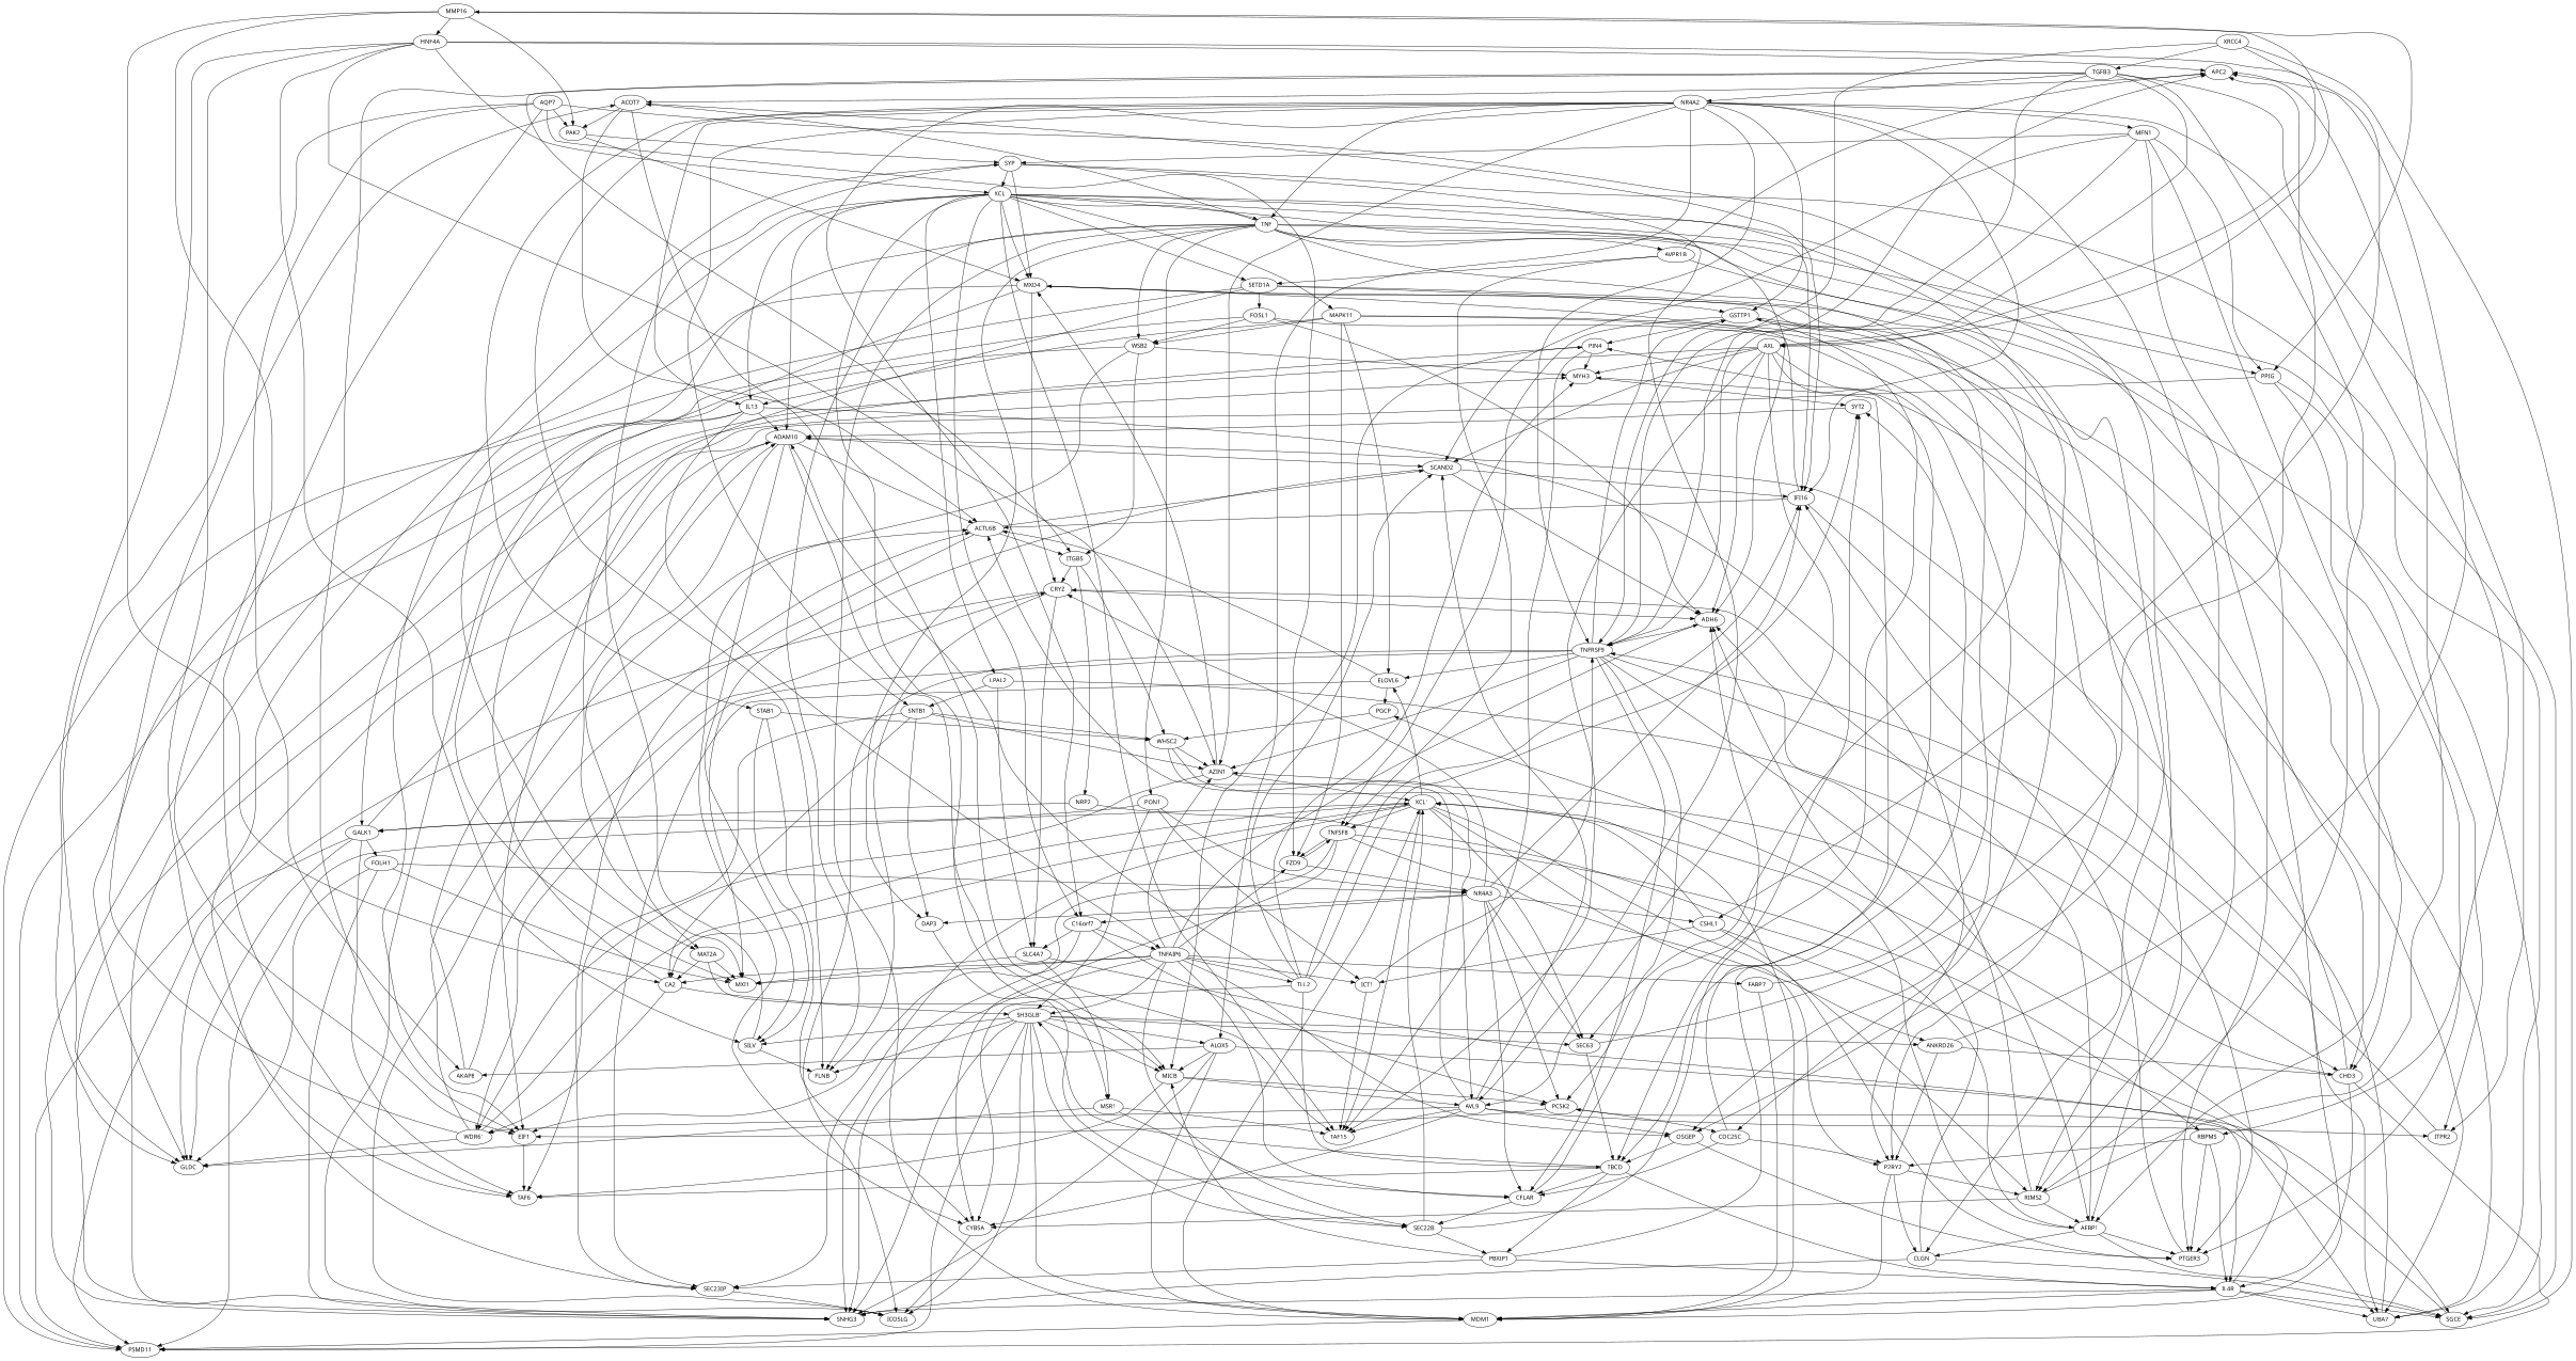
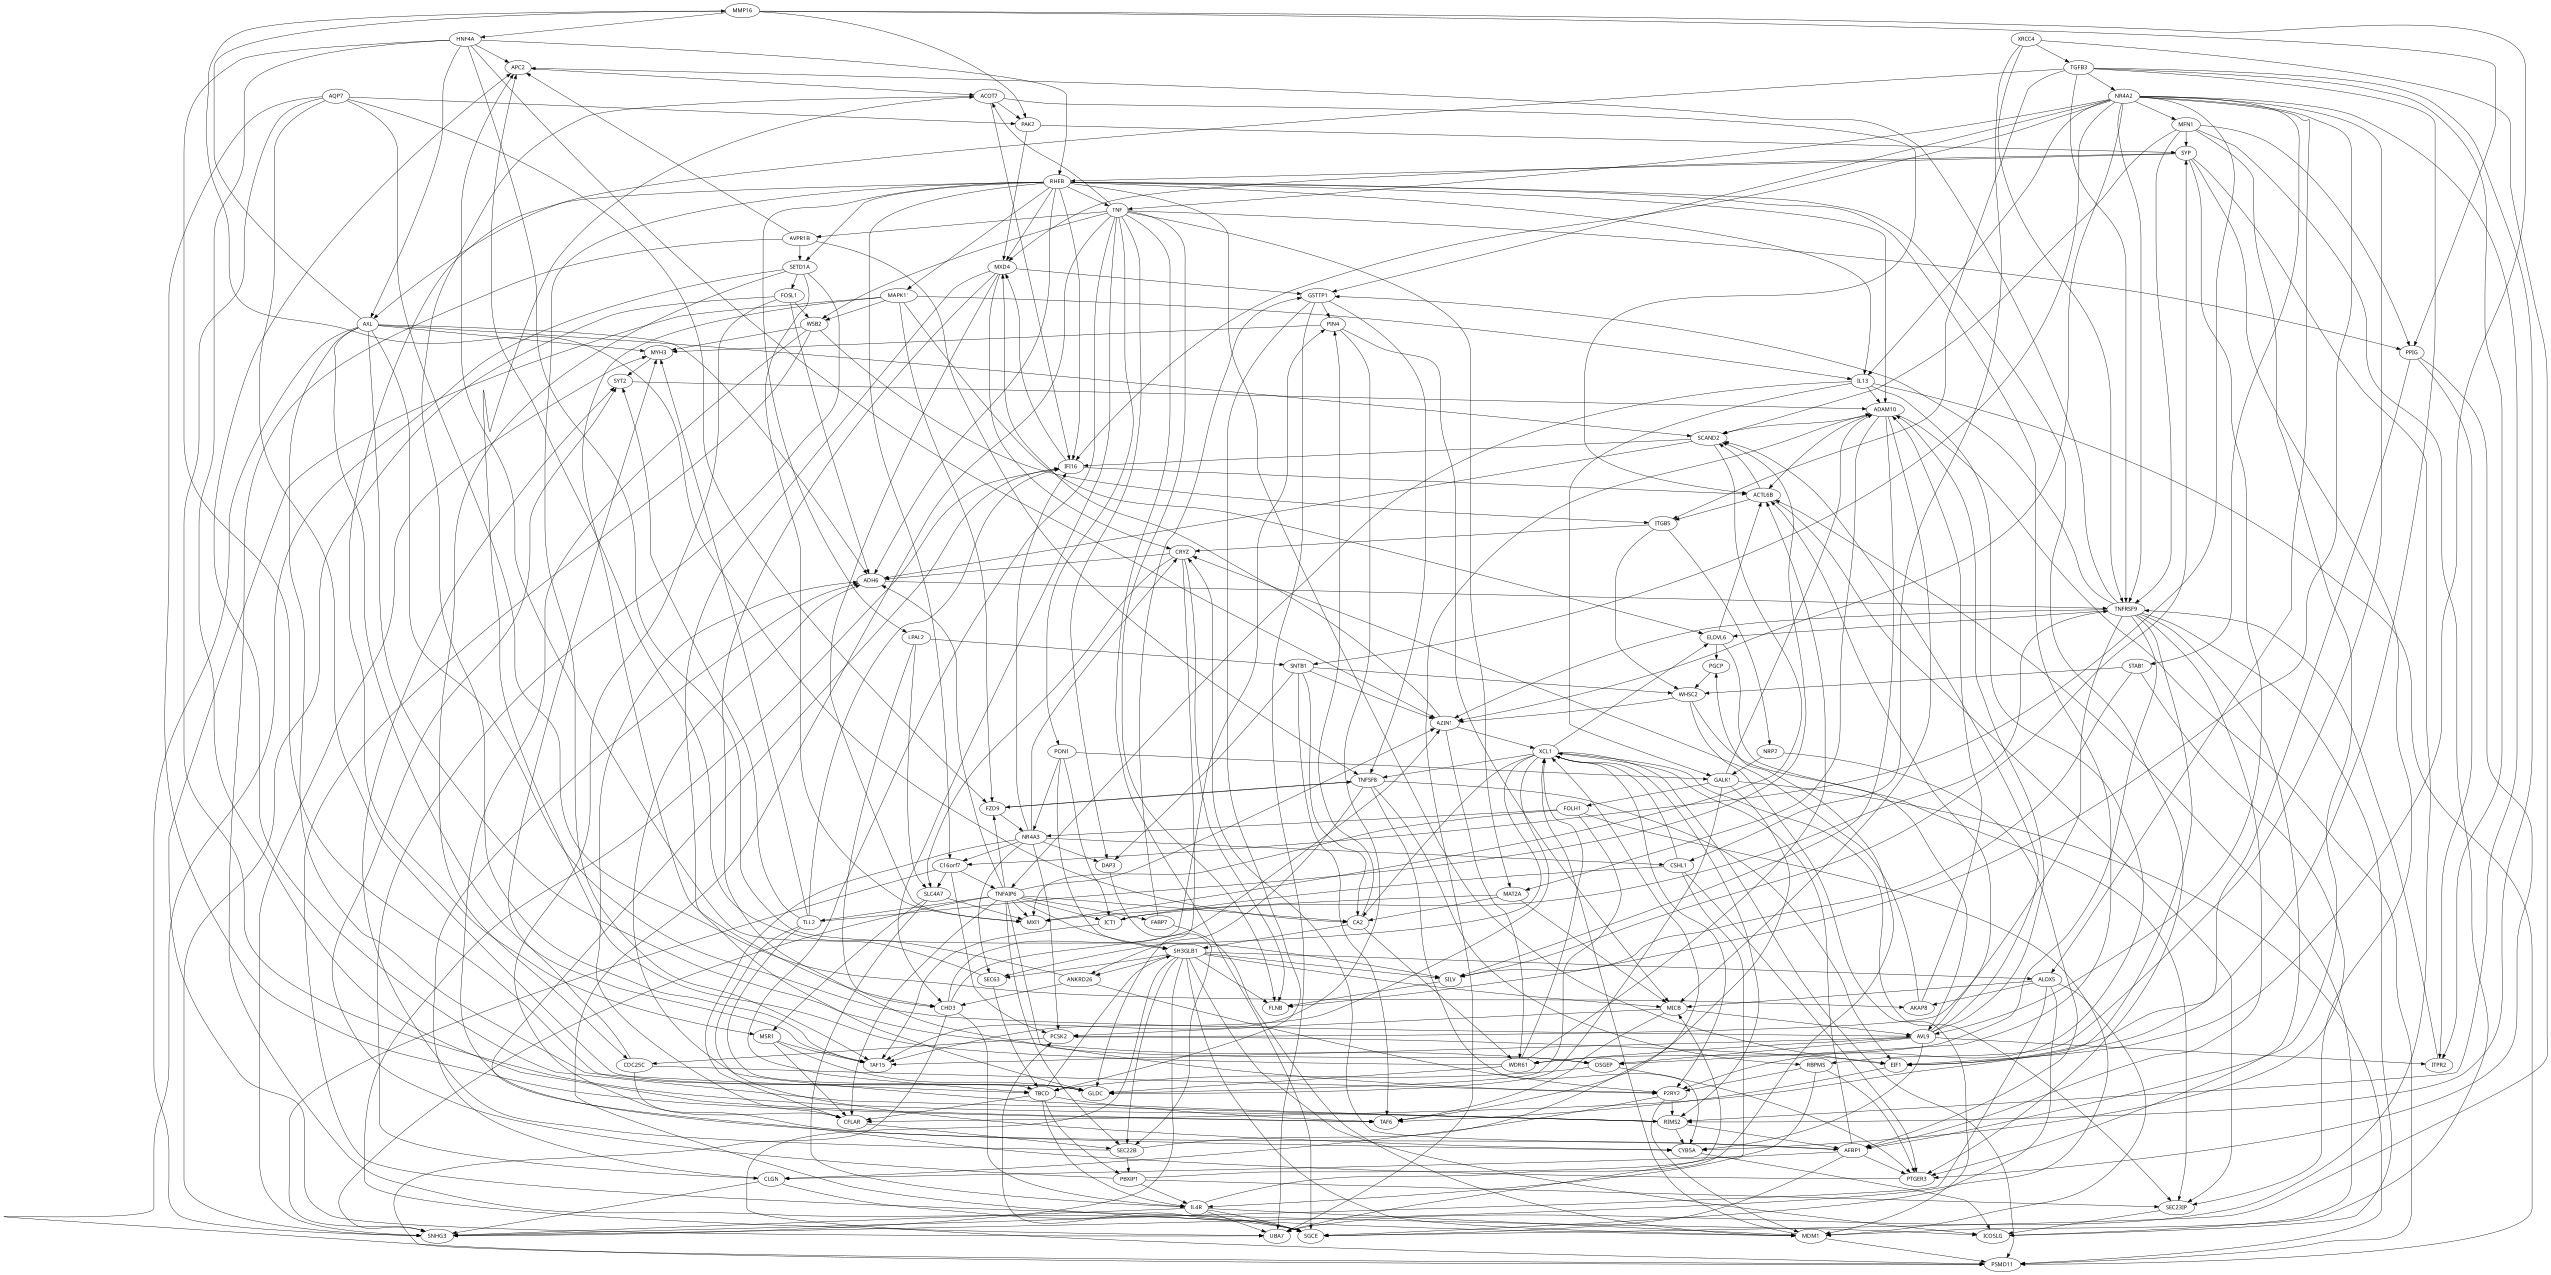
  digraph {
    fontname="Noto Sans"
    node [fontname="Noto Sans"]
    edge [fontname="Noto Sans"]
    n1 [label=MMP16]
    n2 [label=HNF4A]
    n3 [label=PAK2]
    n4 [label=EIF1]
    n5 [label=PPIG]
    n6 [label=CA2]
    n7 [label=APC2]
    n8 [label=GLDC]
    n9 [label=AXL]
    n10 [label=TAF6]
    n11 [label=AZIN1]
    n12 [label=SILV]
-   n13 [label=XCL]
+   n13 [label=RHEB]
    n14 [label=SYP]
    n15 [label=MXD4]
    n16 [label=ITPR2]
    n17 [label=PTGER3]
    n18 [label=PIN4]
    n19 [label=SH3GLB1]
    n20 [label=WDR61]
    n21 [label=TNFRSF9]
    n22 [label=AEBP1]
    n23 [label=ICOSLG]
    n24 [label=GSTTP1]
    n25 [label=CFLAR]
    n26 [label=PCSK2]
    n27 [label=ELOVL6]
    n28 [label=TLL2]
    n29 [label=CYB5A]
    n30 [label=SYT2]
    n31 [label=IFI16]
    n32 [label=SCAND2]
    n33 [label=MYH3]
    n34 [label=ADAM10]
    n35 [label=TBCD]
    n36 [label=UBA7]
    n37 [label=ACTL6B]
    n38 [label=MXI1]
    n39 [label=ADH6]
    n40 [label=MAT2A]
    n41 [label=PSMD11]
    n42 [label=MICB]
    n43 [label=IL4R]
    n44 [label=PBXIP1]
    n45 [label=SNHG3]
    n46 [label=AVPR1B]
    n47 [label=SGCE]
    n48 [label=TNFSF8]
    n49 [label=SETD1A]
    n50 [label=ANKRD26]
    n51 [label=FZD9]
    n52 [label=RBPMS]
    n53 [label=ACOT7]
    n54 [label=CDC25C]
    n55 [label=FOSL1]
    n56 [label=CLGN]
    n57 [label=MFN1]
    n58 [label=MDM1]
    n59 [label=SEC23IP]
    n60 [label=AVL9]
    n61 [label=XCL1]
    n62 [label=CRYZ]
    n63 [label=TAF15]
    n64 [label=LPAL2]
    n65 [label=SNTB1]
    n66 [label=SLC4A7]
    n67 [label=CHD3]
    n68 [label=WHSC2]
    n69 [label=DAP3]
    n70 [label=MSR1]
    n71 [label=AKAP8]
    n72 [label=FLNB]
    n73 [label=OSGEP]
    n74 [label=P2RY2]
    n75 [label=RIMS2]
    n76 [label=WSB2]
    n77 [label=ITGB5]
    n78 [label=NRP2]
    n79 [label=FABP7]
    n80 [label=FOLH1]
    n81 [label=NR4A3]
    n82 [label=CSHL1]
    n83 [label=C16orf7]
    n84 [label=SEC63]
    n85 [label=IL13]
    n86 [label=MAPK11]
    n87 [label=TNF]
    n88 [label=GALK1]
    n89 [label=STAB1]
    n90 [label=PGCP]
    n91 [label=TGFB3]
    n92 [label=NR4A2]
    n93 [label=ALOX5]
    n94 [label=SEC22B]
    n95 [label=ICT1]
    n96 [label=TNFAIP6]
    n97 [label=PON1]
    n98 [label=XRCC4]
    n99 [label=AQP7]
    n1 -> n2
    n1 -> n3
    n1 -> n4
    n1 -> n5
    n1 -> n6
    n2 -> n7
    n2 -> n8
    n2 -> n9
    n2 -> n10
    n2 -> n11
    n2 -> n12
    n2 -> n13
    n3 -> n14
    n3 -> n15
    n4 -> n10
    n5 -> n4
    n5 -> n16
    n5 -> n17
    n6 -> n18
    n6 -> n19
    n6 -> n20
    n7 -> n53
    n9 -> n1
    n9 -> n32
    n9 -> n33
    n9 -> n35
    n9 -> n39
    n9 -> n45
    n9 -> n60
    n9 -> n63
    n9 -> n73
    n11 -> n15
    n11 -> n20
    n11 -> n61
    n12 -> n14
    n12 -> n72
    n13 -> n4
    n13 -> n15
    n13 -> n17
    n13 -> n31
    n13 -> n34
    n13 -> n39
    n13 -> n49
    n13 -> n63
    n13 -> n64
    n13 -> n70
    n13 -> n73
    n13 -> n83
    n13 -> n85
    n13 -> n86
    n13 -> n87
    n14 -> n13
    n14 -> n15
    n14 -> n36
    n14 -> n59
    n14 -> n60
    n15 -> n8
    n15 -> n24
    n15 -> n38
    n15 -> n62
    n15 -> n74
    n16 -> n21
    n17 -> n31
    n18 -> n33
    n18 -> n42
    n18 -> n63
    n19 -> n12
    n19 -> n23
    n19 -> n41
    n19 -> n42
    n19 -> n45
    n19 -> n50
    n19 -> n58
    n19 -> n72
    n19 -> n84
    n19 -> n93
    n19 -> n94
    n20 -> n8
    n20 -> n37
    n20 -> n53
    n20 -> n61
    n21 -> n7
    n21 -> n11
    n21 -> n17
    n21 -> n20
    n21 -> n22
    n21 -> n23
    n21 -> n24
    n21 -> n25
    n21 -> n26
    n21 -> n27
    n22 -> n17
    n22 -> n47
    n22 -> n56
    n22 -> n61
    n22 -> n62
    n23 -> n37
    n24 -> n18
    n24 -> n35
    n24 -> n36
    n24 -> n48
    n25 -> n39
    n25 -> n94
    n26 -> n4
    n26 -> n54
    n27 -> n37
    n27 -> n59
    n27 -> n90
    n28 -> n29
    n28 -> n30
    n28 -> n31
    n28 -> n32
    n28 -> n33
-   n28 -> n34
+   n60 -> n34
    n28 -> n35
    n29 -> n23
    n30 -> n34
    n31 -> n15
    n31 -> n36
    n31 -> n37
    n32 -> n31
    n32 -> n38
    n32 -> n39
    n33 -> n30
    n34 -> n12
    n34 -> n32
    n34 -> n37
    n34 -> n40
    n34 -> n41
    n34 -> n42
    n35 -> n10
    n35 -> n19
    n35 -> n25
    n35 -> n43
    n35 -> n44
    n36 -> n34
    n37 -> n32
    n37 -> n59
    n37 -> n77
    n39 -> n21
    n40 -> n6
    n40 -> n38
    n40 -> n42
    n42 -> n10
    n42 -> n26
    n42 -> n60
    n43 -> n36
    n43 -> n45
    n43 -> n47
    n43 -> n58
    n43 -> n90
    n44 -> n30
    n44 -> n42
    n44 -> n43
    n44 -> n59
    n45 -> n33
    n46 -> n7
    n46 -> n47
    n46 -> n48
    n46 -> n49
    n47 -> n26
    n48 -> n4
    n48 -> n29
    n48 -> n50
    n48 -> n51
    n48 -> n52
    n49 -> n38
    n49 -> n41
    n49 -> n54
    n49 -> n55
    n49 -> n56
    n50 -> n7
    n50 -> n67
    n50 -> n74
    n51 -> n48
    n51 -> n81
    n52 -> n17
    n52 -> n43
    n52 -> n74
    n53 -> n3
    n53 -> n31
    n53 -> n37
    n53 -> n63
    n54 -> n25
    n54 -> n33
    n54 -> n74
    n55 -> n22
    n55 -> n39
    n55 -> n45
    n55 -> n76
    n56 -> n39
    n56 -> n45
    n56 -> n47
    n57 -> n5
    n57 -> n14
    n57 -> n21
    n57 -> n22
    n57 -> n32
    n57 -> n58
    n58 -> n41
    n58 -> n61
    n59 -> n23
    n60 -> n16
    n60 -> n20
    n60 -> n29
    n60 -> n32
    n60 -> n37
    n60 -> n63
    n60 -> n73
    n61 -> n6
    n61 -> n27
    n61 -> n41
    n61 -> n48
    n61 -> n59
    n61 -> n63
    n61 -> n74
    n61 -> n75
    n61 -> n84
    n62 -> n8
    n62 -> n39
    n62 -> n66
    n62 -> n72
    n64 -> n65
    n64 -> n66
    n64 -> n67
    n65 -> n6
    n65 -> n10
    n65 -> n11
    n65 -> n68
    n65 -> n69
    n66 -> n38
    n66 -> n43
    n66 -> n70
    n67 -> n11
    n67 -> n18
    n67 -> n41
    n67 -> n43
    n68 -> n11
    n68 -> n58
    n68 -> n60
    n69 -> n94
    n70 -> n8
    n70 -> n25
    n70 -> n63
    n71 -> n34
    n71 -> n62
    n73 -> n17
    n73 -> n35
    n74 -> n56
    n74 -> n58
    n74 -> n75
    n75 -> n7
    n75 -> n22
    n75 -> n29
    n75 -> n39
    n76 -> n23
    n76 -> n29
    n76 -> n33
    n76 -> n77
    n77 -> n62
    n77 -> n68
    n77 -> n78
    n78 -> n22
    n78 -> n88
    n79 -> n24
    n79 -> n58
    n80 -> n8
    n80 -> n38
    n80 -> n45
    n80 -> n81
    n81 -> n25
    n81 -> n26
    n81 -> n31
    n81 -> n62
    n81 -> n69
    n81 -> n82
    n81 -> n83
    n81 -> n84
    n82 -> n17
    n82 -> n36
    n82 -> n61
    n82 -> n95
    n83 -> n26
    n83 -> n45
    n83 -> n66
    n83 -> n96
    n84 -> n7
    n84 -> n35
    n85 -> n34
    n85 -> n41
    n85 -> n74
    n85 -> n88
    n85 -> n96
    n86 -> n27
    n86 -> n36
    n86 -> n51
    n86 -> n67
    n86 -> n76
    n86 -> n85
    n87 -> n5
-   n87 -> n84
+   n87 -> n35
    n87 -> n40
    n87 -> n46
    n87 -> n47
    n87 -> n53
    n87 -> n58
    n87 -> n67
    n87 -> n69
    n87 -> n72
    n87 -> n76
    n87 -> n97
    n88 -> n8
    n88 -> n10
    n88 -> n34
    n88 -> n41
    n88 -> n80
    n89 -> n12
    n89 -> n29
    n89 -> n68
    n90 -> n68
    n91 -> n4
    n91 -> n9
    n91 -> n16
    n91 -> n21
    n91 -> n75
    n91 -> n77
    n91 -> n92
    n92 -> n11
    n92 -> n21
    n92 -> n24
    n92 -> n31
    n92 -> n52
    n92 -> n57
    n92 -> n65
    n92 -> n72
    n92 -> n75
    n92 -> n83
    n92 -> n85
    n92 -> n87
    n92 -> n89
    n92 -> n93
    n93 -> n42
    n93 -> n45
    n93 -> n47
    n93 -> n58
    n93 -> n71
    n94 -> n30
    n94 -> n44
    n94 -> n61
    n95 -> n21
    n95 -> n63
    n96 -> n6
    n96 -> n11
    n96 -> n19
    n96 -> n25
    n96 -> n28
    n96 -> n38
    n96 -> n39
    n96 -> n45
    n96 -> n51
    n96 -> n73
    n96 -> n79
    n96 -> n94
    n96 -> n95
    n97 -> n19
    n97 -> n81
    n97 -> n88
    n97 -> n95
    n98 -> n21
    n98 -> n47
    n98 -> n82
    n98 -> n91
    n99 -> n3
    n99 -> n8
    n99 -> n10
    n99 -> n51
    n99 -> n71
    n99 -> n75
  }
